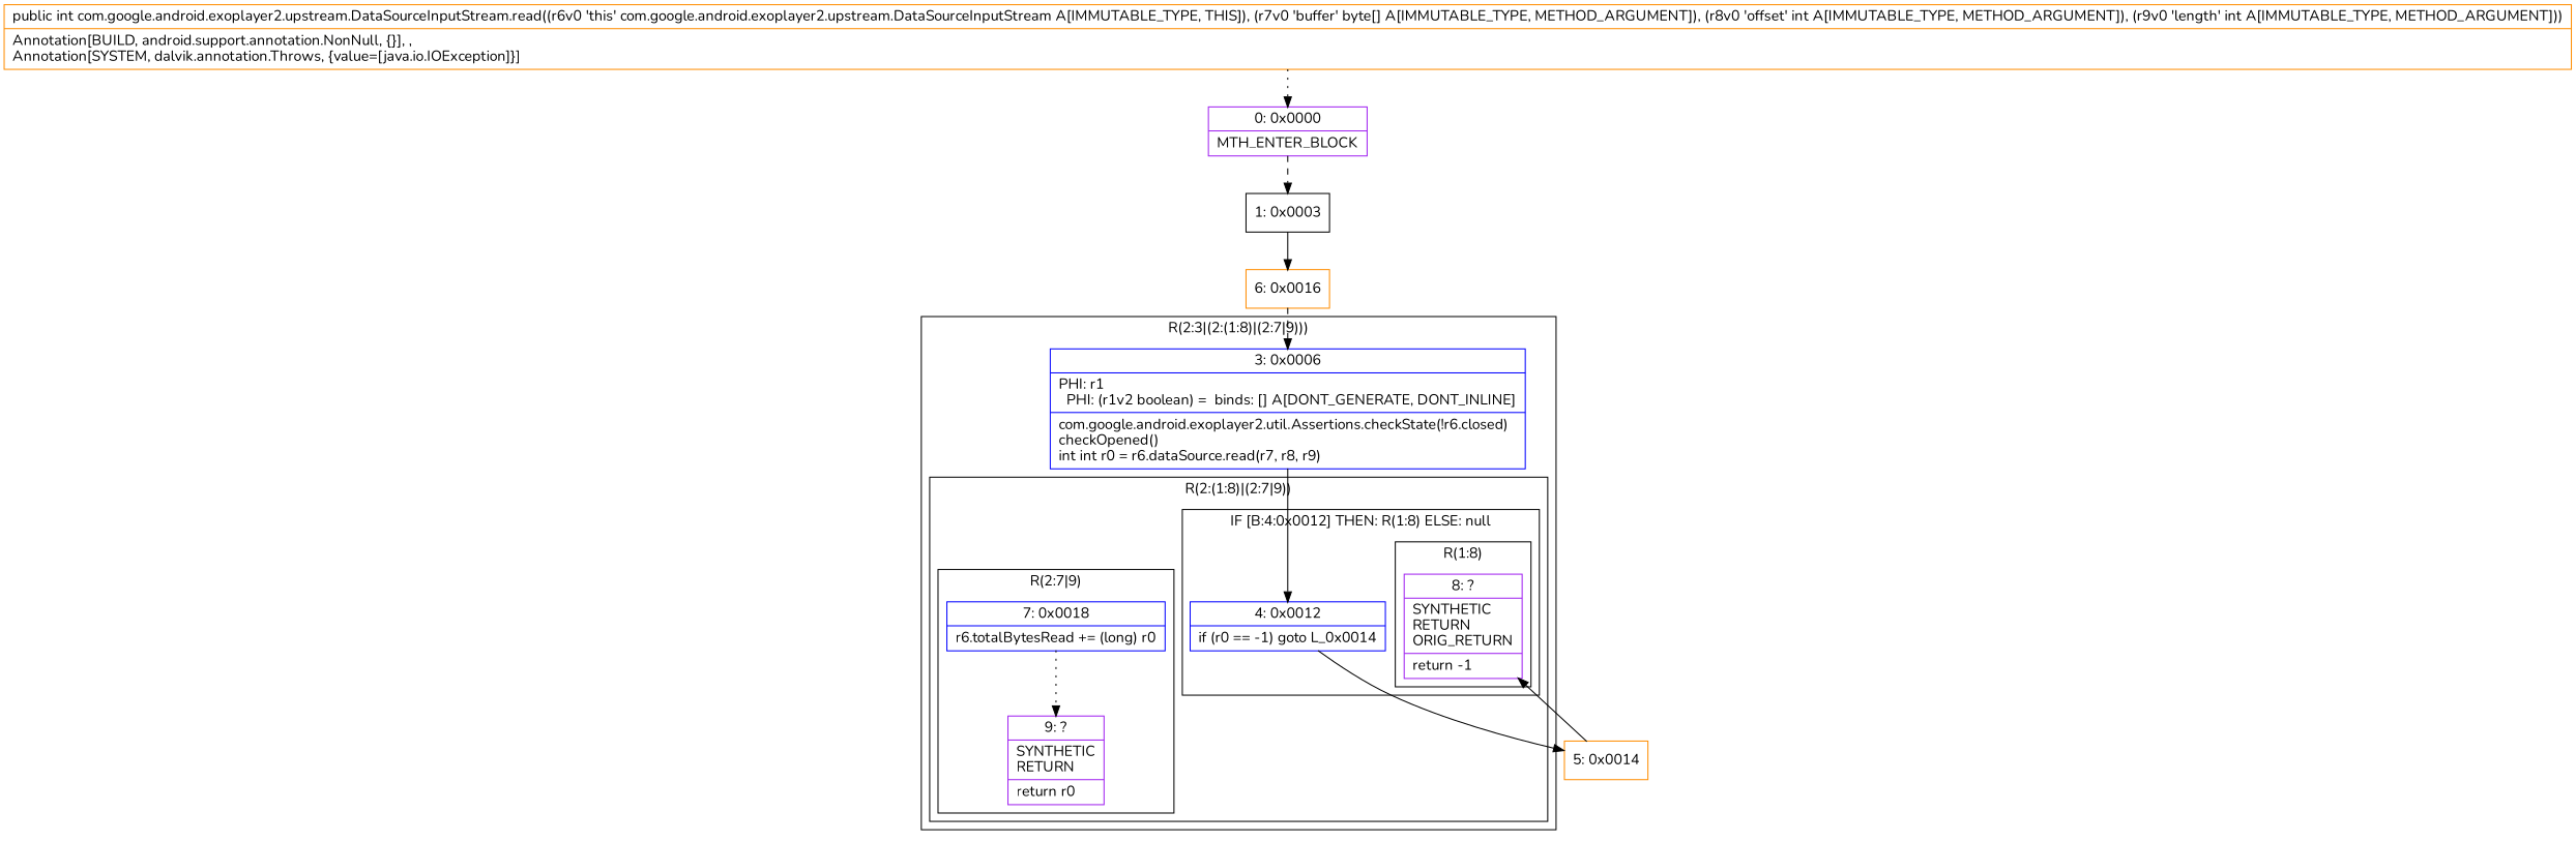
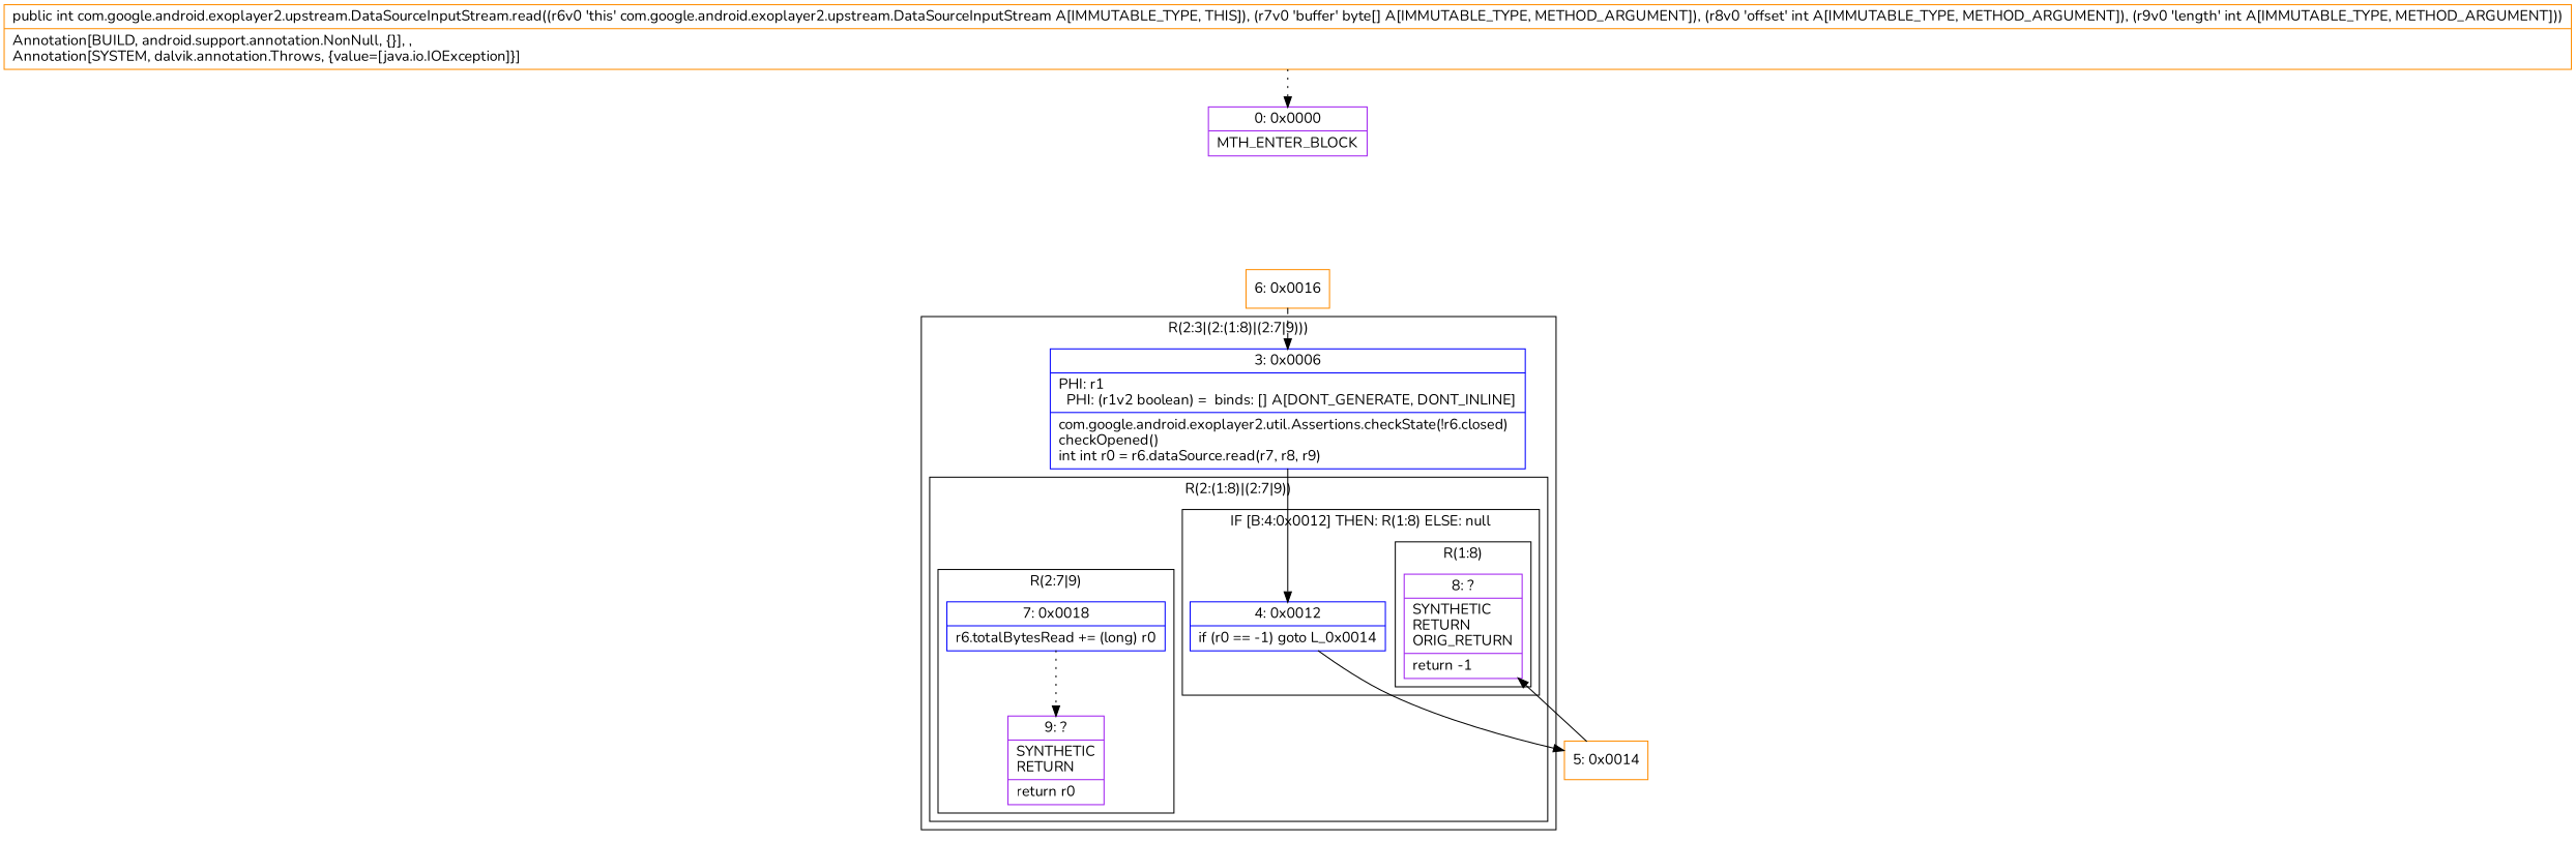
  digraph {
    fontname=Nunito
    node [color=purple fontname=Nunito shape=record]
    edge [fontname=Nunito style=solid]
    n1 [label="{8\:\ ?|SYNTHETIC\lRETURN\lORIG_RETURN\l|return \-1\l}"]
    n2 [color=blue label="{4\:\ 0x0012|if (r0 == \-1) goto L_0x0014\l}"]
    n3 [color=blue label="{7\:\ 0x0018|r6.totalBytesRead += (long) r0\l}"]
    n4 [label="{9\:\ ?|SYNTHETIC\lRETURN\l|return r0\l}"]
    n5 [color=blue label="{3\:\ 0x0006|PHI: r1 \l  PHI: (r1v2 boolean) =  binds: [] A[DONT_GENERATE, DONT_INLINE]\l|com.google.android.exoplayer2.util.Assertions.checkState(!r6.closed)\lcheckOpened()\lint int r0 = r6.dataSource.read(r7, r8, r9)\l}"]
    n6 [color=darkorange label="{5\:\ 0x0014}"]
    n7 [label="{0\:\ 0x0000|MTH_ENTER_BLOCK\l}"]
-   n8 [color=black label="{1\:\ 0x0003}"]
    n9 [color=darkorange label="{6\:\ 0x0016}"]
    n10 [color=darkorange label="{public int com.google.android.exoplayer2.upstream.DataSourceInputStream.read((r6v0 'this' com.google.android.exoplayer2.upstream.DataSourceInputStream A[IMMUTABLE_TYPE, THIS]), (r7v0 'buffer' byte[] A[IMMUTABLE_TYPE, METHOD_ARGUMENT]), (r8v0 'offset' int A[IMMUTABLE_TYPE, METHOD_ARGUMENT]), (r9v0 'length' int A[IMMUTABLE_TYPE, METHOD_ARGUMENT]))  | Annotation[BUILD, android.support.annotation.NonNull, \{\}], , \lAnnotation[SYSTEM, dalvik.annotation.Throws, \{value=[java.io.IOException]\}]\l}"]
    subgraph cluster_1 {
      label="R(2:3|(2:(1:8)|(2:7|9)))"
      n5
      subgraph cluster_2 {
        label="R(2:(1:8)|(2:7|9))"
        subgraph cluster_3 {
          label="IF [B:4:0x0012] THEN: R(1:8) ELSE: null"
          n2
          subgraph cluster_4 {
            label="R(1:8)"
            n1
          }
        }
        subgraph cluster_5 {
          label="R(2:7|9)"
          n3
          n4
        }
      }
    }
    n2 -> n6
    n3 -> n4 [style=dotted]
    n5 -> n2
    n6 -> n1
-   n7 -> n8 [style=dashed]
-   n8 -> n9
    n9 -> n5 [style=dashed]
    n10 -> n7 [style=dotted]
  }
